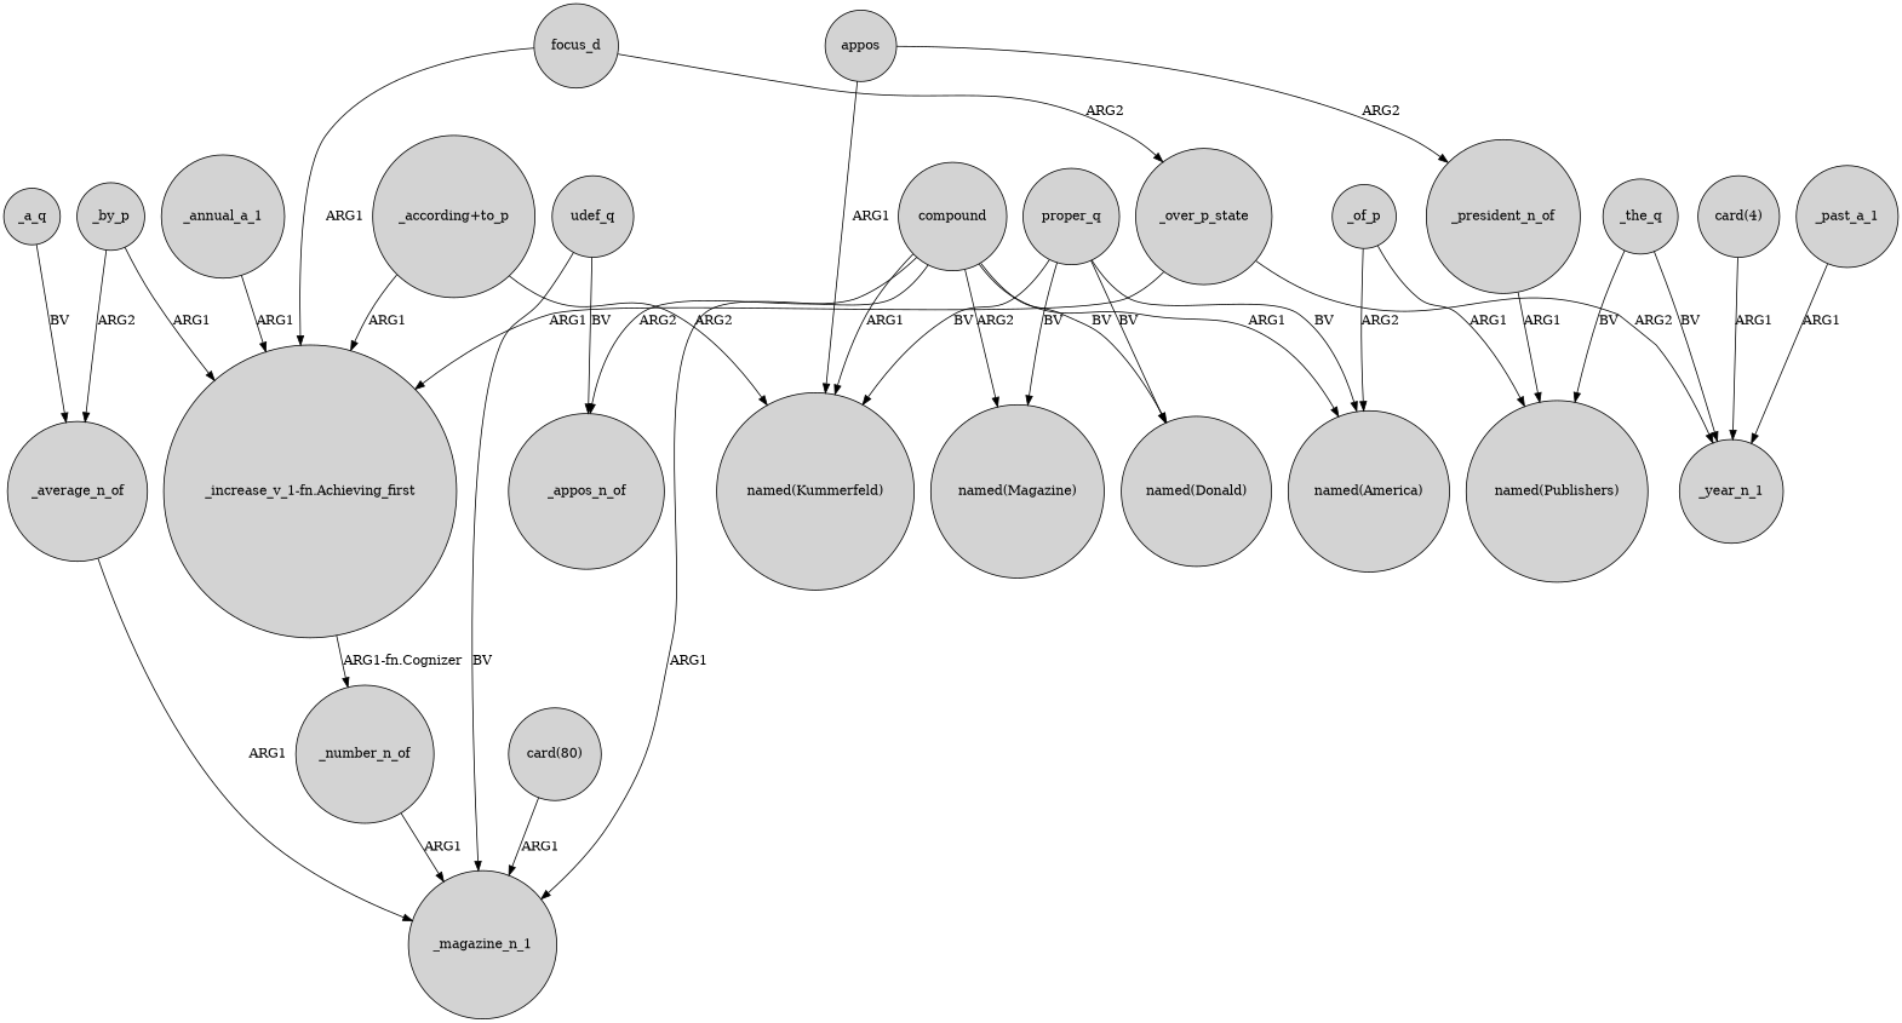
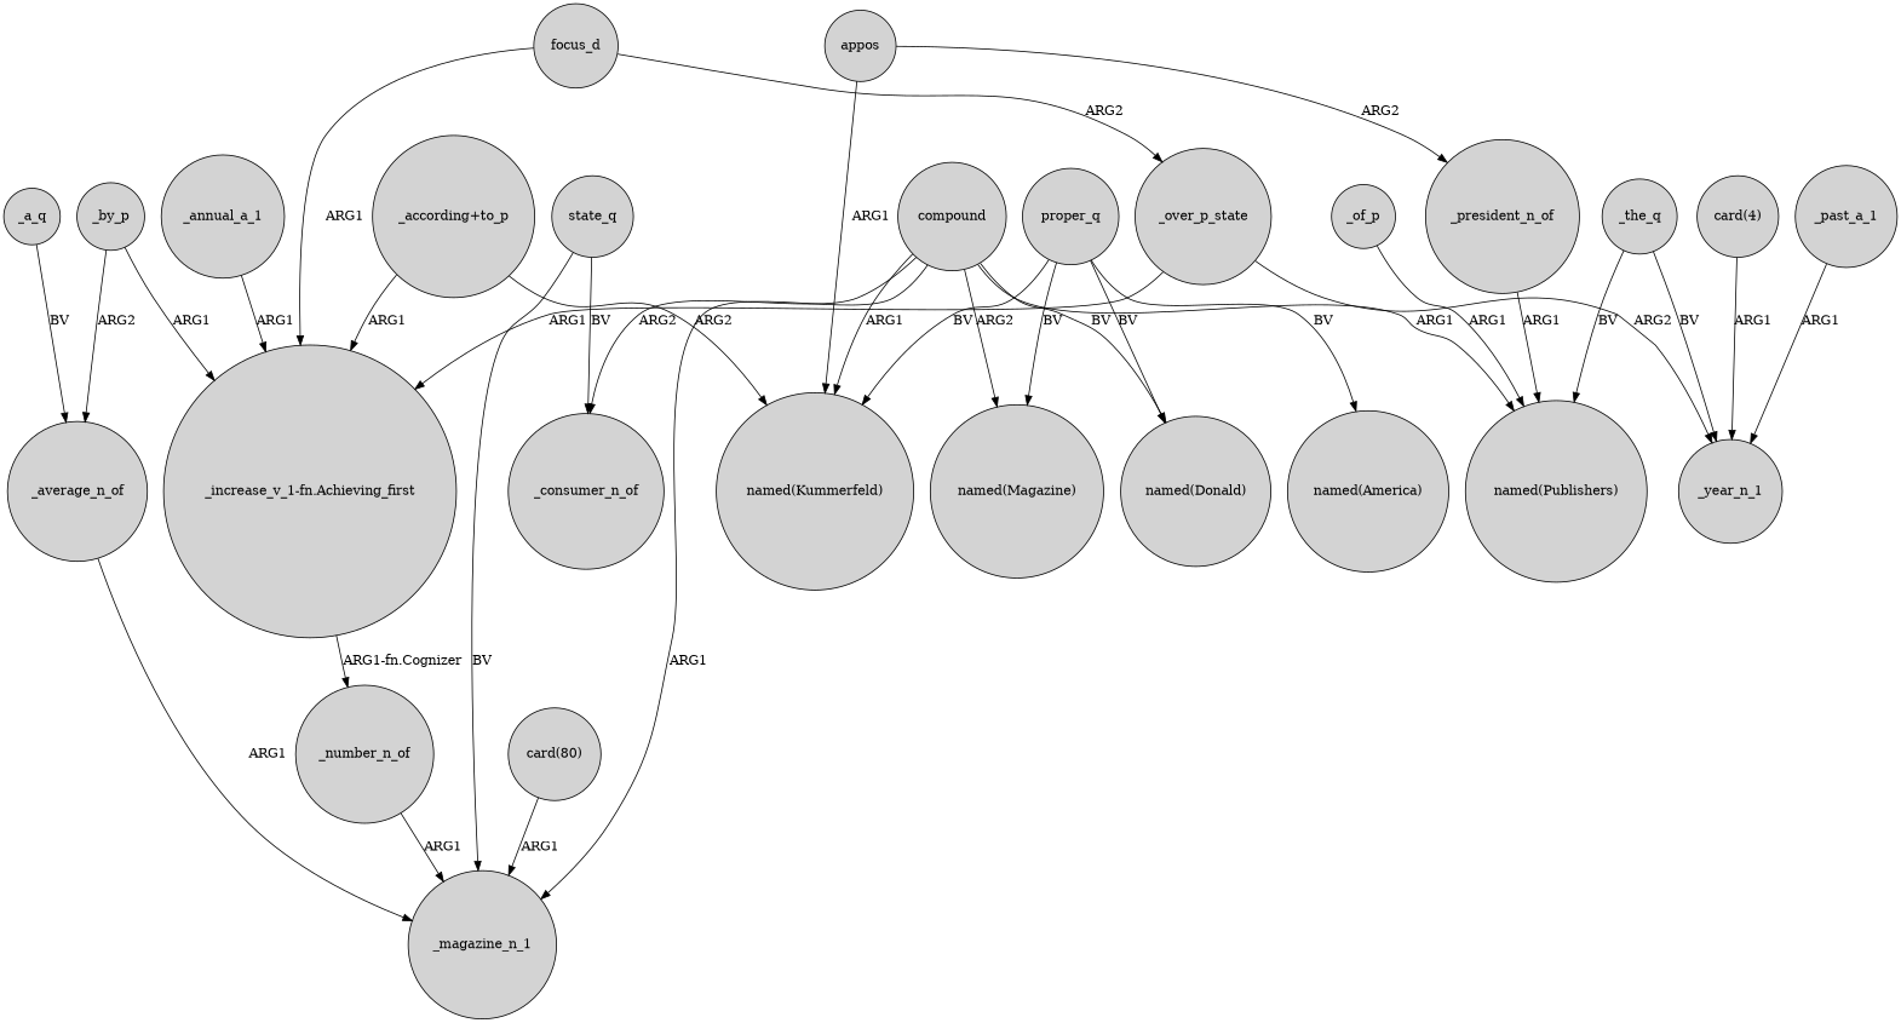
  digraph {
    node [shape=circle style=filled]
    _over_p_state
    "_increase_v_1-fn.Achieving_first"
    _year_n_1
    _number_n_of
    _magazine_n_1
    _by_p
    _average_n_of
    "_according+to_p"
    "named(Kummerfeld)"
    appos
    _president_n_of
    "named(Publishers)"
    _the_q
    _annual_a_1
    proper_q
    "named(America)"
    "named(Donald)"
    "named(Magazine)"
    "card(4)"
    _of_p
    compound
-   _consumer_n_of [label=_appos_n_of]
+   _consumer_n_of
    "card(80)"
-   udef_q
+   udef_q [label=state_q]
    _past_a_1
    _a_q
    focus_d
    _over_p_state -> "_increase_v_1-fn.Achieving_first" [label=ARG1]
    _over_p_state -> _year_n_1 [label=ARG2]
    "_increase_v_1-fn.Achieving_first" -> _number_n_of [label="ARG1-fn.Cognizer"]
    _number_n_of -> _magazine_n_1 [label=ARG1]
    _by_p -> "_increase_v_1-fn.Achieving_first" [label=ARG1]
    _by_p -> _average_n_of [label=ARG2]
    _average_n_of -> _magazine_n_1 [label=ARG1]
    "_according+to_p" -> "_increase_v_1-fn.Achieving_first" [label=ARG1]
    "_according+to_p" -> "named(Kummerfeld)" [label=ARG2]
    appos -> "named(Kummerfeld)" [label=ARG1]
    appos -> _president_n_of [label=ARG2]
    _president_n_of -> "named(Publishers)" [label=ARG1]
    _the_q -> _year_n_1 [label=BV]
    _the_q -> "named(Publishers)" [label=BV]
    _annual_a_1 -> "_increase_v_1-fn.Achieving_first" [label=ARG1]
    proper_q -> "named(Kummerfeld)" [label=BV]
    proper_q -> "named(America)" [label=BV]
    proper_q -> "named(Donald)" [label=BV]
    proper_q -> "named(Magazine)" [label=BV]
    "card(4)" -> _year_n_1 [label=ARG1]
    _of_p -> "named(Publishers)" [label=ARG1]
-   _of_p -> "named(America)" [label=ARG2]
    compound -> _magazine_n_1 [label=ARG1]
    compound -> "named(Kummerfeld)" [label=ARG1]
-   compound -> "named(America)" [label=ARG1]
+   compound -> "named(Publishers)" [label=ARG1]
    compound -> "named(Donald)" [label=BV]
    compound -> "named(Magazine)" [label=ARG2]
    compound -> _consumer_n_of [label=ARG2]
    "card(80)" -> _magazine_n_1 [label=ARG1]
    udef_q -> _magazine_n_1 [label=BV]
    udef_q -> _consumer_n_of [label=BV]
    _past_a_1 -> _year_n_1 [label=ARG1]
    _a_q -> _average_n_of [label=BV]
    focus_d -> _over_p_state [label=ARG2]
    focus_d -> "_increase_v_1-fn.Achieving_first" [label=ARG1]
  }
